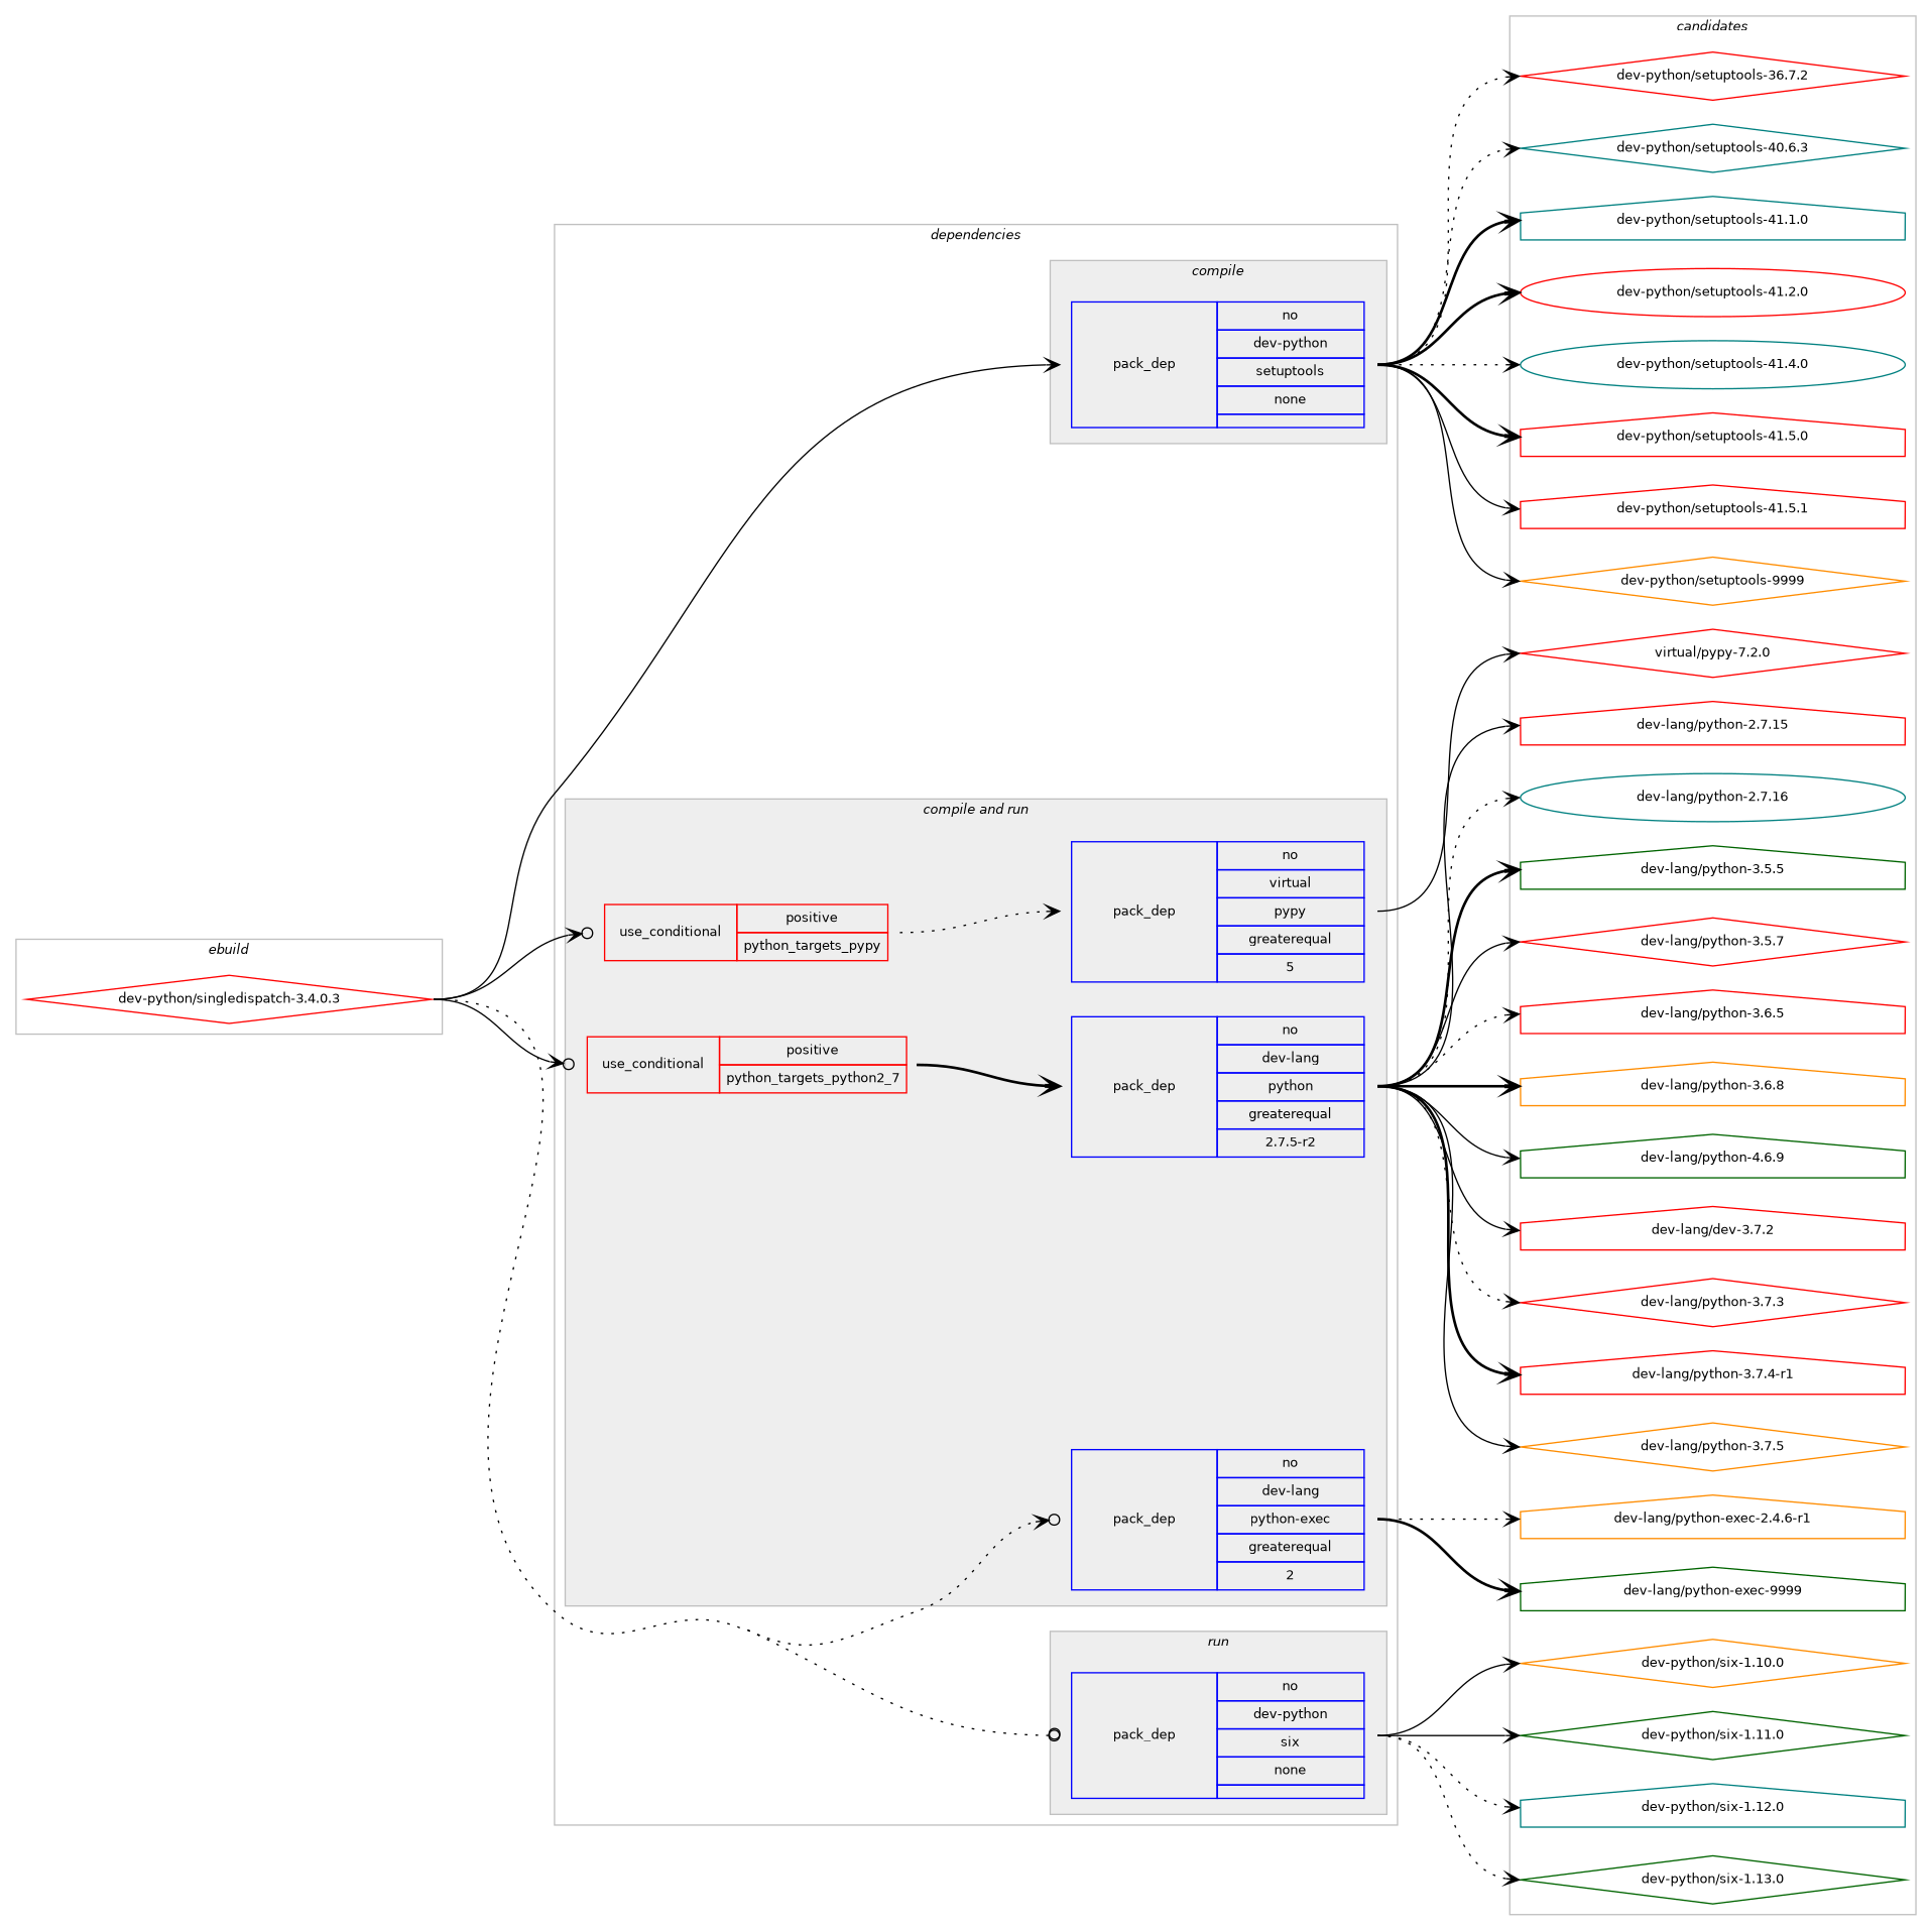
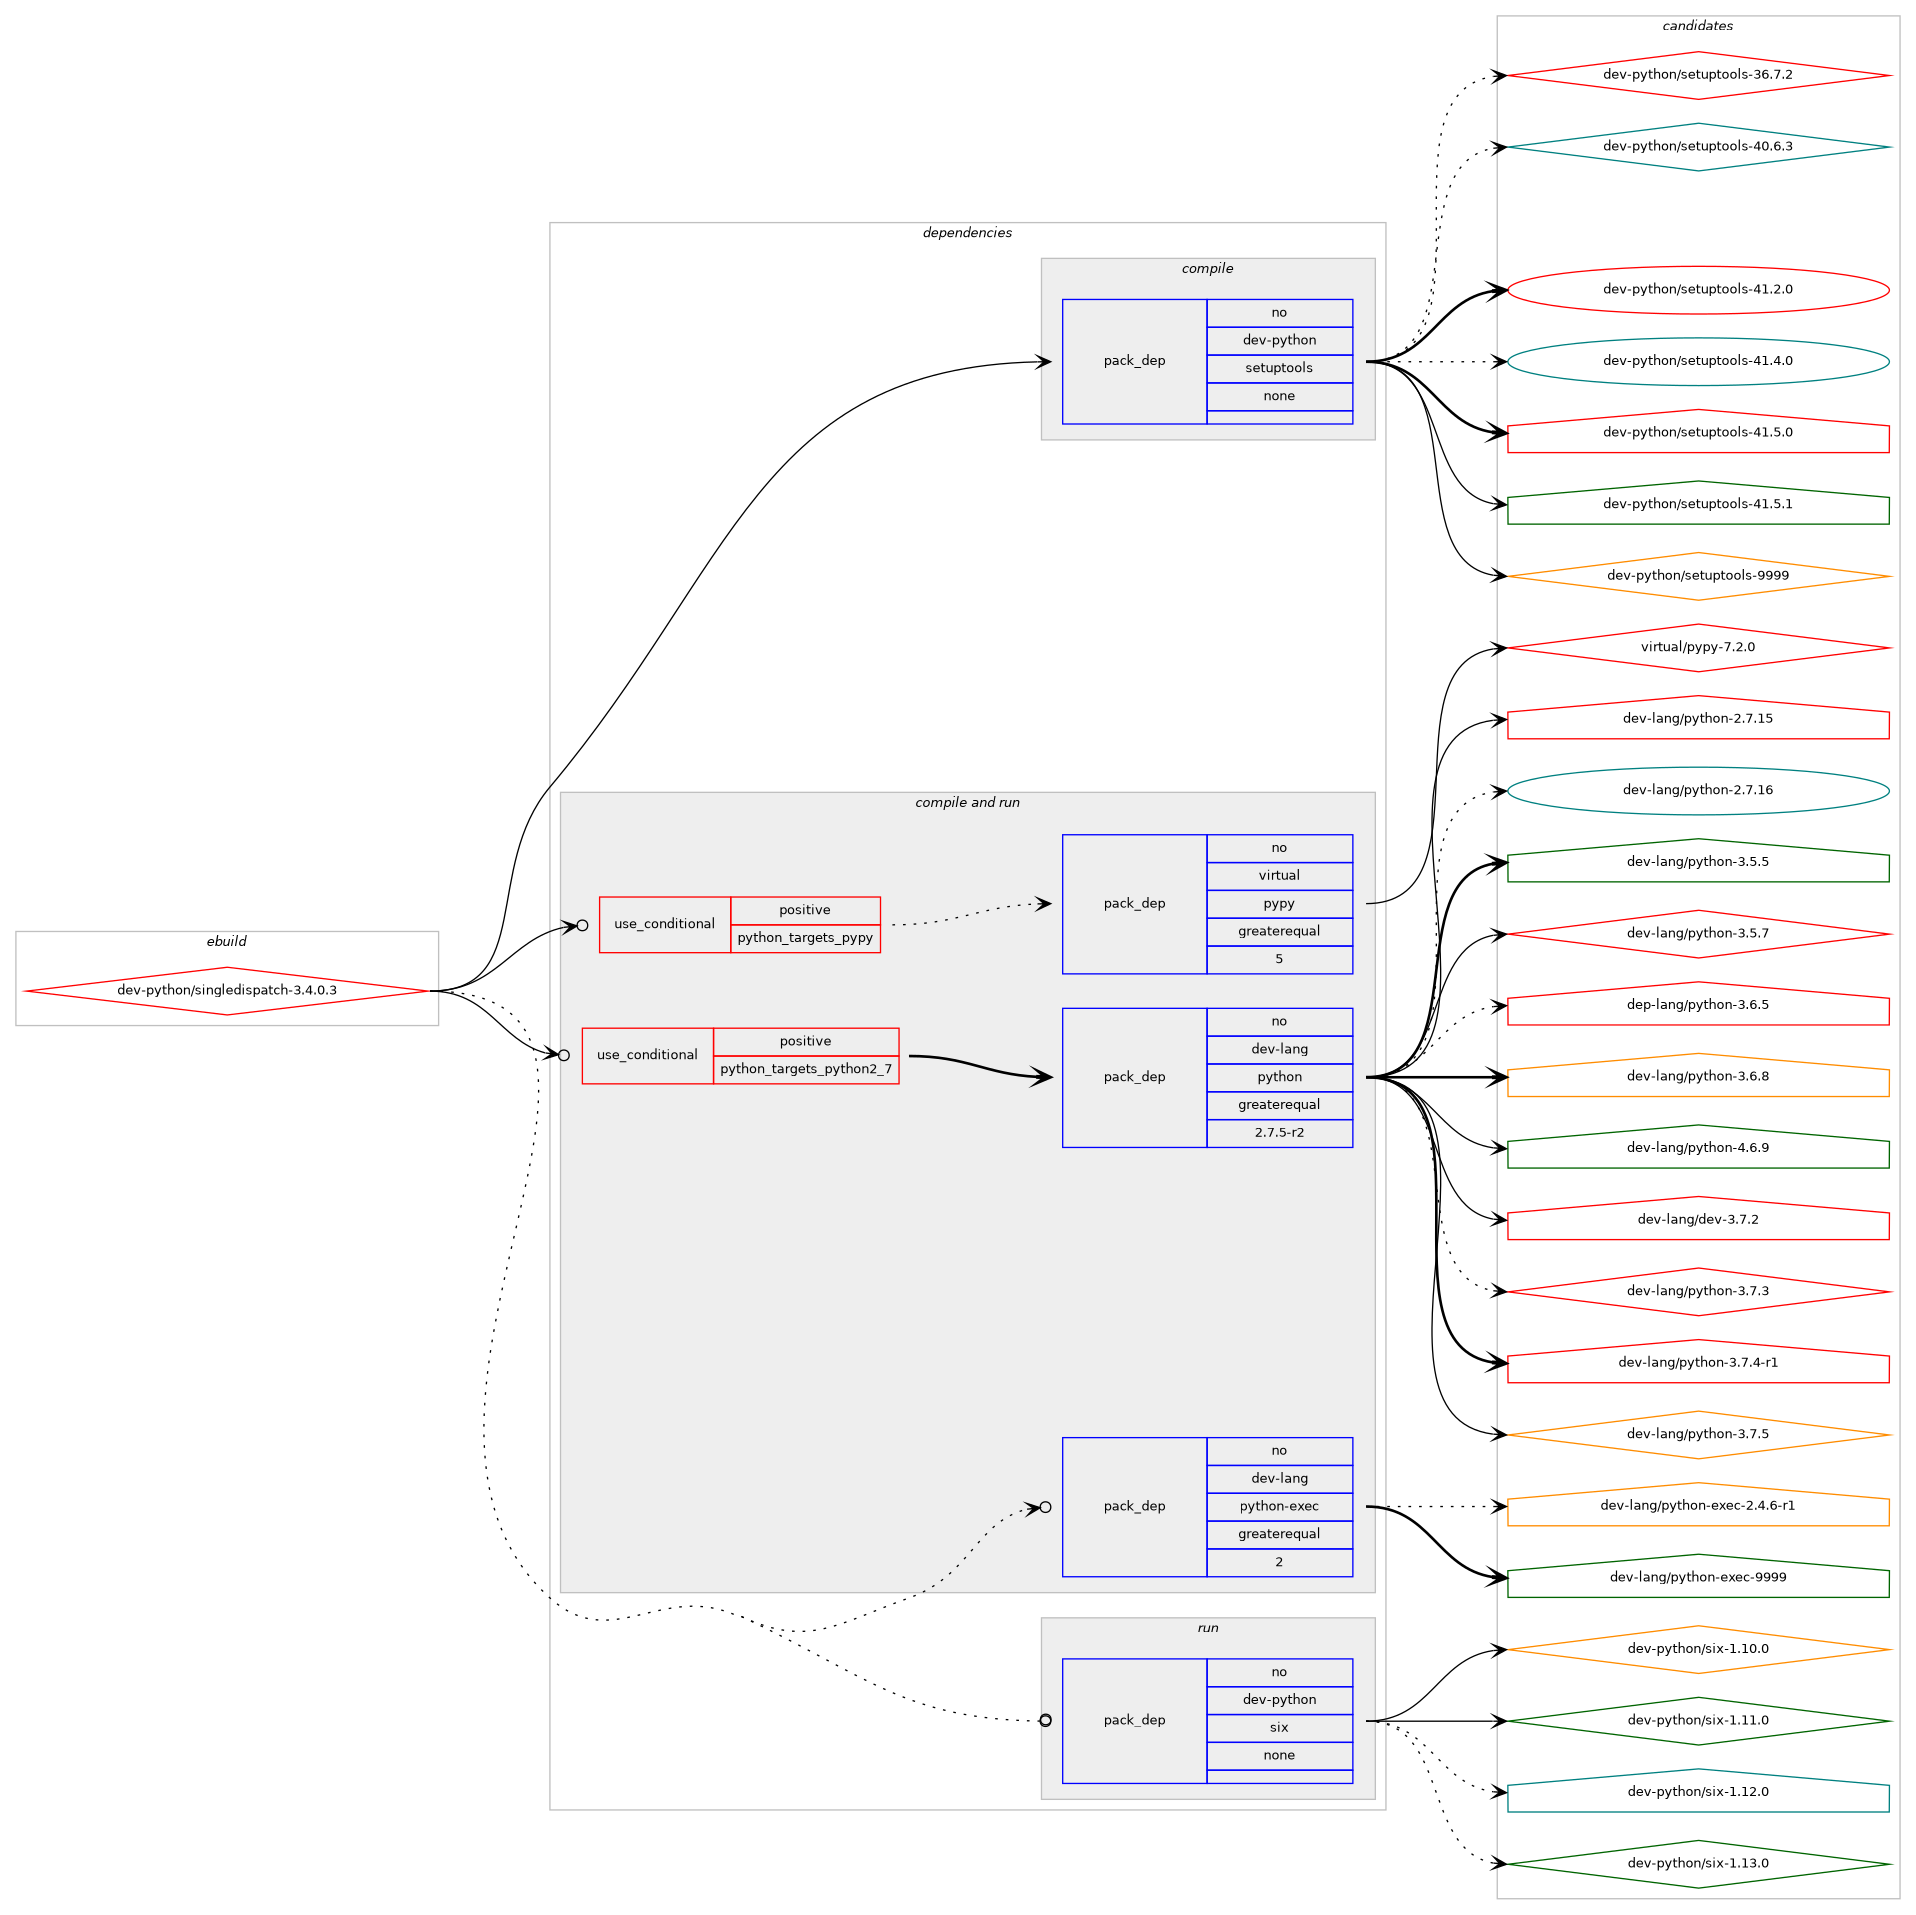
  digraph {
    compound=true
    concentrate=true
    fontname=Helvetica
    fontsize=10
    newrank=true
    rankdir=LR
    ranksep=1.5
    node [color=red fontname=Helvetica fontsize=10 shape=house]
    edge [arrowhead=vee headport=w style=solid tailport=e weight=100]
    n1 [label="dev-python/singledispatch-3.4.0.3" shape=diamond width=4]
    n2 [color=blue label=<<TABLE BORDER="0" CELLBORDER="1" CELLSPACING="0" CELLPADDING="4" WIDTH="220"><TR><TD ROWSPAN="6" CELLPADDING="30">pack_dep</TD></TR><TR><TD WIDTH="110">no</TD></TR><TR><TD>dev-python</TD></TR><TR><TD>setuptools</TD></TR><TR><TD>none</TD></TR><TR><TD></TD></TR></TABLE>> shape=none]
    n3 [color=blue label=<<TABLE BORDER="0" CELLBORDER="1" CELLSPACING="0" CELLPADDING="4" WIDTH="220"><TR><TD ROWSPAN="6" CELLPADDING="30">pack_dep</TD></TR><TR><TD WIDTH="110">no</TD></TR><TR><TD>virtual</TD></TR><TR><TD>pypy</TD></TR><TR><TD>greaterequal</TD></TR><TR><TD>5</TD></TR></TABLE>> shape=none]
    n4 [label=<<TABLE BORDER="0" CELLBORDER="1" CELLSPACING="0" CELLPADDING="4"><TR><TD ROWSPAN="3" CELLPADDING="10">use_conditional</TD></TR><TR><TD>positive</TD></TR><TR><TD>python_targets_pypy</TD></TR></TABLE>> shape=none]
    n5 [color=blue label=<<TABLE BORDER="0" CELLBORDER="1" CELLSPACING="0" CELLPADDING="4" WIDTH="220"><TR><TD ROWSPAN="6" CELLPADDING="30">pack_dep</TD></TR><TR><TD WIDTH="110">no</TD></TR><TR><TD>dev-lang</TD></TR><TR><TD>python</TD></TR><TR><TD>greaterequal</TD></TR><TR><TD>2.7.5-r2</TD></TR></TABLE>> shape=none]
    n6 [label=<<TABLE BORDER="0" CELLBORDER="1" CELLSPACING="0" CELLPADDING="4"><TR><TD ROWSPAN="3" CELLPADDING="10">use_conditional</TD></TR><TR><TD>positive</TD></TR><TR><TD>python_targets_python2_7</TD></TR></TABLE>> shape=none]
    n7 [color=blue label=<<TABLE BORDER="0" CELLBORDER="1" CELLSPACING="0" CELLPADDING="4" WIDTH="220"><TR><TD ROWSPAN="6" CELLPADDING="30">pack_dep</TD></TR><TR><TD WIDTH="110">no</TD></TR><TR><TD>dev-lang</TD></TR><TR><TD>python-exec</TD></TR><TR><TD>greaterequal</TD></TR><TR><TD>2</TD></TR></TABLE>> shape=none]
    n8 [color=blue label=<<TABLE BORDER="0" CELLBORDER="1" CELLSPACING="0" CELLPADDING="4" WIDTH="220"><TR><TD ROWSPAN="6" CELLPADDING="30">pack_dep</TD></TR><TR><TD WIDTH="110">no</TD></TR><TR><TD>dev-python</TD></TR><TR><TD>six</TD></TR><TR><TD>none</TD></TR><TR><TD></TD></TR></TABLE>> shape=none]
    n9 [label="dev-python/setuptools-36.7.2" shape=diamond width=4]
    n10 [color=teal label="dev-python/setuptools-40.6.3" shape=diamond width=4]
-   n11 [color=teal label="dev-python/setuptools-41.1.0" width=4]
    n12 [label="dev-python/setuptools-41.2.0" shape=ellipse width=4]
    n13 [color=teal label="dev-python/setuptools-41.4.0" shape=ellipse width=4]
    n14 [label="dev-python/setuptools-41.5.0" width=4]
-   n15 [label="dev-python/setuptools-41.5.1" width=4]
+   n15 [color=darkgreen label="dev-python/setuptools-41.5.1" width=4]
    n16 [color=darkorange label="dev-python/setuptools-9999" shape=diamond width=4]
    n17 [label="virtual/pypy-7.2.0" shape=diamond width=4]
    n18 [label="dev-lang/python-2.7.15" width=4]
    n19 [color=teal label="dev-lang/python-2.7.16" shape=ellipse width=4]
    n20 [color=darkgreen label="dev-lang/python-3.5.5" width=4]
    n21 [label="dev-lang/python-3.5.7" shape=diamond width=4]
-   n22 [label="dev-lang/python-3.6.5" width=4]
+   n22 [label="dep-lang/python-3.6.5" width=4]
    n23 [color=darkorange label="dev-lang/python-3.6.8" width=4]
    n24 [color=darkgreen label="dev-lang/python-4.6.9" width=4]
    n25 [label="dev-lang/dev-3.7.2" width=4]
    n26 [label="dev-lang/python-3.7.3" shape=diamond width=4]
    n27 [label="dev-lang/python-3.7.4-r1" width=4]
    n28 [color=darkorange label="dev-lang/python-3.7.5" shape=diamond width=4]
    n29 [color=darkorange label="dev-lang/python-exec-2.4.6-r1" width=4]
    n30 [color=darkgreen label="dev-lang/python-exec-9999" width=4]
    n31 [color=darkorange label="dev-python/six-1.10.0" shape=diamond width=4]
    n32 [color=darkgreen label="dev-python/six-1.11.0" shape=diamond width=4]
    n33 [color=teal label="dev-python/six-1.12.0" width=4]
    n34 [color=darkgreen label="dev-python/six-1.13.0" shape=diamond width=4]
    subgraph cluster_1 {
      color=gray
      label=<<i>ebuild</i>>
      rank=same
      n1
    }
    subgraph cluster_2 {
      color=gray
      label=<<i>dependencies</i>>
      subgraph cluster_3 {
        color=gray
        fillcolor="#eeeeee"
        label=<<i>compile</i>>
        style=filled
        subgraph sub_4 {
          color=gray
          fillcolor="#eeeeee"
          label=<<i>compile</i>>
          style=filled
          n2
        }
      }
      subgraph cluster_5 {
        color=gray
        fillcolor="#eeeeee"
        label=<<i>compile and run</i>>
        style=filled
        subgraph sub_6 {
          color=gray
          fillcolor="#eeeeee"
          label=<<i>compile and run</i>>
          style=filled
          n4
          subgraph sub_7 {
            color=gray
            fillcolor="#eeeeee"
            label=<<i>compile and run</i>>
            style=filled
            n3
          }
        }
        subgraph sub_8 {
          color=gray
          fillcolor="#eeeeee"
          label=<<i>compile and run</i>>
          style=filled
          n6
          subgraph sub_9 {
            color=gray
            fillcolor="#eeeeee"
            label=<<i>compile and run</i>>
            style=filled
            n5
          }
        }
        subgraph sub_10 {
          color=gray
          fillcolor="#eeeeee"
          label=<<i>compile and run</i>>
          style=filled
          n7
        }
      }
      subgraph cluster_11 {
        color=gray
        fillcolor="#eeeeee"
        label=<<i>run</i>>
        style=filled
        subgraph sub_12 {
          color=gray
          fillcolor="#eeeeee"
          label=<<i>run</i>>
          style=filled
          n8
        }
      }
    }
    subgraph cluster_13 {
      color=gray
      label=<<i>candidates</i>>
      rank=same
      subgraph sub_14 {
        color=black
        label=<<i>candidates</i>>
        nodesep=1
        rank=same
        n9
        n10
-       n11
        n12
        n13
        n14
        n15
        n16
      }
      subgraph sub_15 {
        color=black
        label=<<i>candidates</i>>
        nodesep=1
        rank=same
        n17
      }
      subgraph sub_16 {
        color=black
        label=<<i>candidates</i>>
        nodesep=1
        rank=same
        n18
        n19
        n20
        n21
        n22
        n23
        n24
        n25
        n26
        n27
        n28
      }
      subgraph sub_17 {
        color=black
        label=<<i>candidates</i>>
        nodesep=1
        rank=same
        n29
        n30
      }
      subgraph sub_18 {
        color=black
        label=<<i>candidates</i>>
        nodesep=1
        rank=same
        n31
        n32
        n33
        n34
      }
    }
    n1 -> n2 [weight=20]
    n1 -> n4 [arrowhead=odotvee weight=20]
    n1 -> n6 [arrowhead=odotvee weight=20]
    n1 -> n7 [arrowhead=odotvee style=dotted weight=20]
    n1 -> n8 [arrowhead=odot style=dotted weight=20]
    n2 -> n9 [style=dotted]
    n2 -> n10 [style=dotted]
-   n2 -> n11 [style=bold]
    n2 -> n12 [style=bold]
    n2 -> n13 [style=dotted]
    n2 -> n14 [style=bold]
    n2 -> n15
    n2 -> n16
    n3 -> n17
    n4 -> n3 [style=dotted weight=20]
    n5 -> n18
    n5 -> n19 [style=dotted]
    n5 -> n20 [style=bold]
    n5 -> n21
    n5 -> n22 [style=dotted]
    n5 -> n23 [style=bold]
    n5 -> n24
    n5 -> n25
    n5 -> n26 [style=dotted]
    n5 -> n27 [style=bold]
    n5 -> n28
    n6 -> n5 [style=bold weight=20]
    n7 -> n29 [style=dotted]
    n7 -> n30 [style=bold]
    n8 -> n31
    n8 -> n32
    n8 -> n33 [style=dotted]
    n8 -> n34 [style=dotted]
  }
